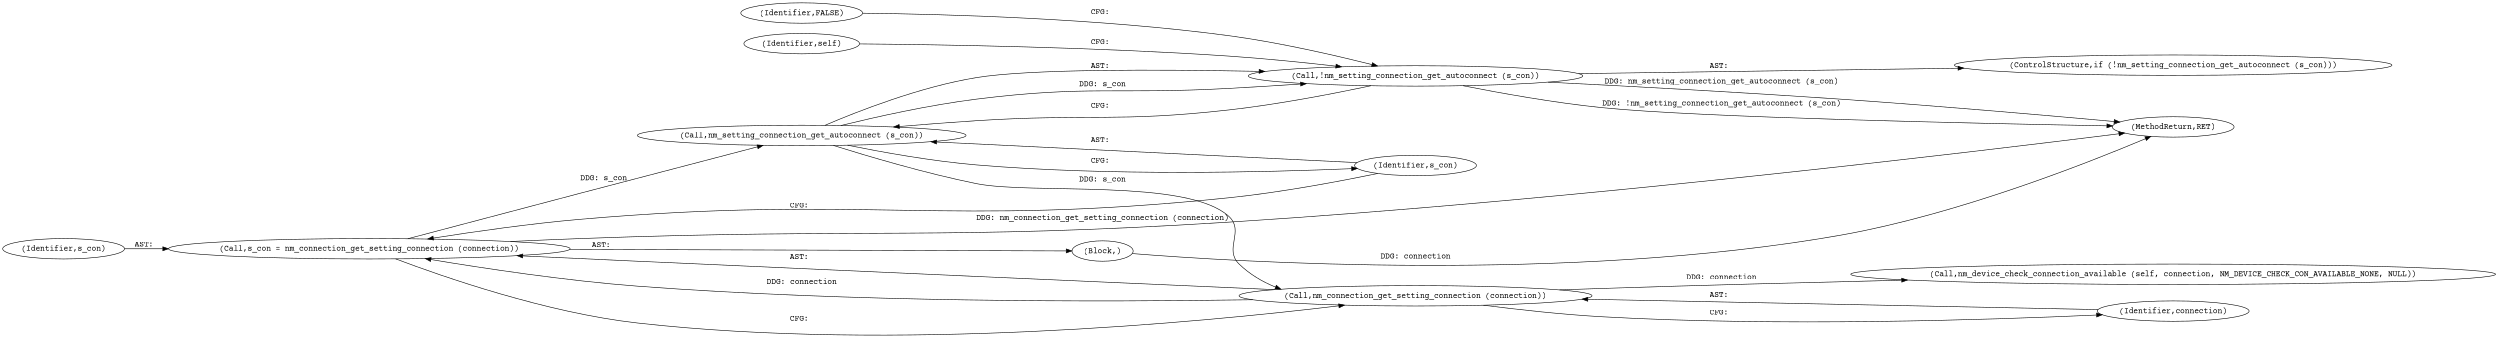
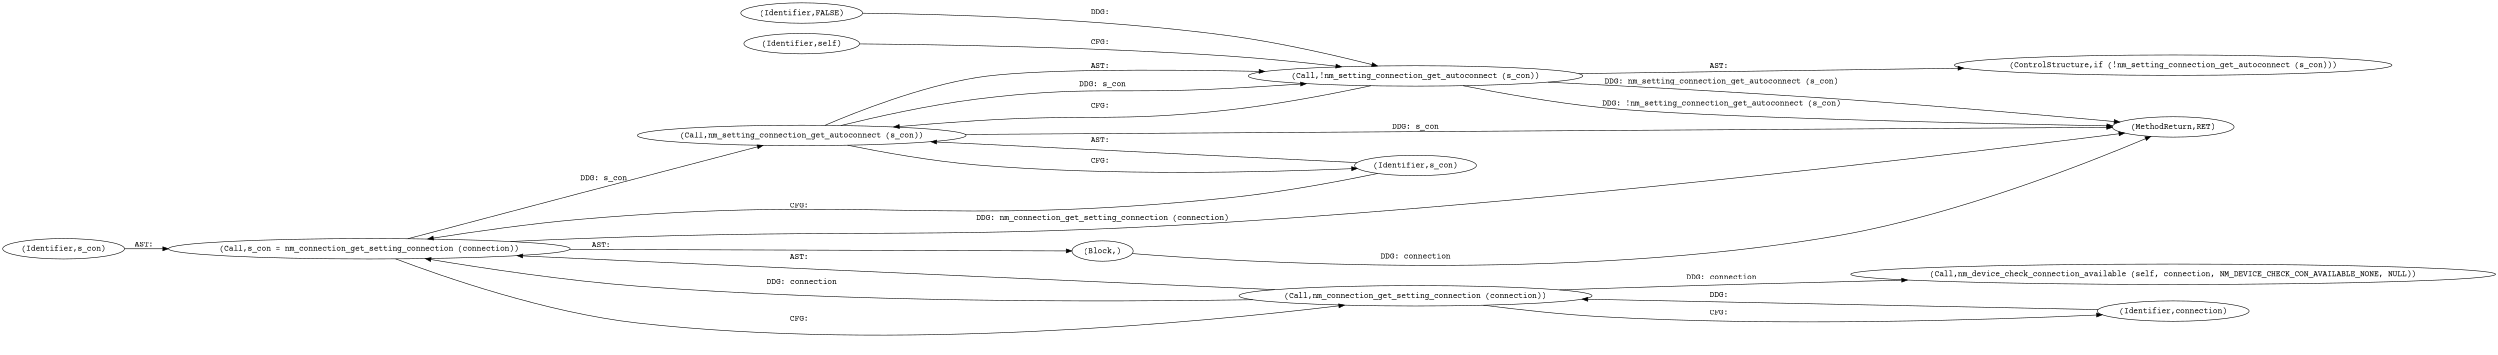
  digraph {
    fontname="Courier Prime"
    rankdir=LR
    node [fontname="Courier Prime"]
    edge [fontname="Courier Prime"]
    n1 [label="(Call,s_con = nm_connection_get_setting_connection (connection))"]
    n2 [label="(Call,nm_connection_get_setting_connection (connection))"]
    n3 [label="(Call,nm_setting_connection_get_autoconnect (s_con))"]
    n4 [label="(MethodReturn,RET)"]
    n5 [label="(Block,)"]
    n6 [label="(Call,nm_device_check_connection_available (self, connection, NM_DEVICE_CHECK_CON_AVAILABLE_NONE, NULL))"]
    n7 [label="(Identifier,connection)"]
    n8 [label="(Call,!nm_setting_connection_get_autoconnect (s_con))"]
    n9 [label="(Identifier,s_con)"]
    n10 [label="(ControlStructure,if (!nm_setting_connection_get_autoconnect (s_con)))"]
    n11 [label="(Identifier,FALSE)"]
    n12 [label="(Identifier,self)"]
    n13 [label="(Identifier,s_con)"]
    n1 -> n2 [label="CFG: "]
    n1 -> n3 [label="DDG: s_con"]
    n1 -> n4 [label="DDG: nm_connection_get_setting_connection (connection)"]
    n1 -> n5 [label="AST: "]
    n2 -> n1 [label="AST: "]
    n2 -> n1 [label="DDG: connection"]
    n2 -> n6 [label="DDG: connection"]
    n2 -> n7 [label="CFG: "]
-   n3 -> n2 [label="DDG: s_con"]
+   n3 -> n4 [label="DDG: s_con"]
    n3 -> n8 [label="AST: "]
    n3 -> n8 [label="DDG: s_con"]
    n3 -> n9 [label="CFG: "]
    n5 -> n4 [label="DDG: connection"]
-   n7 -> n2 [label="AST: "]
+   n7 -> n2 [label="DDG: "]
    n8 -> n3 [label="CFG: "]
    n8 -> n4 [label="DDG: !nm_setting_connection_get_autoconnect (s_con)"]
    n8 -> n4 [label="DDG: nm_setting_connection_get_autoconnect (s_con)"]
    n8 -> n10 [label="AST: "]
    n9 -> n1 [label="CFG: "]
    n9 -> n3 [label="AST: "]
-   n11 -> n8 [label="CFG: "]
+   n11 -> n8 [label="DDG: "]
    n12 -> n8 [label="CFG: "]
    n13 -> n1 [label="AST: "]
  }
